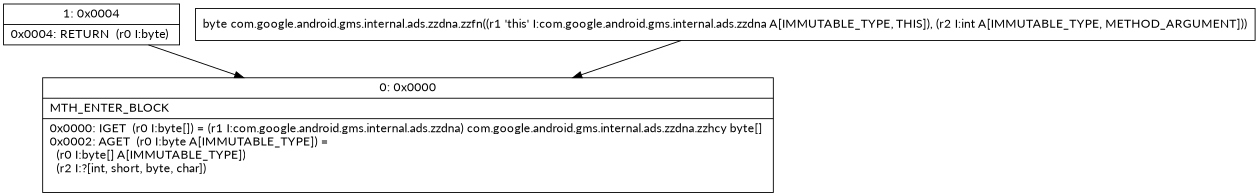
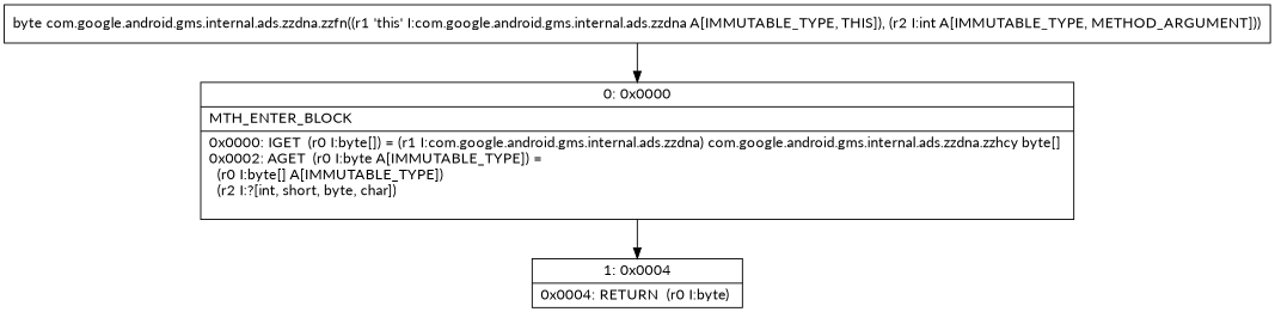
  digraph {
    fontname=Lato
    node [shape=record fontname=Lato]
    edge [fontname=Lato]
    n1 [label="{0\:\ 0x0000|MTH_ENTER_BLOCK\l|0x0000: IGET  (r0 I:byte[]) = (r1 I:com.google.android.gms.internal.ads.zzdna) com.google.android.gms.internal.ads.zzdna.zzhcy byte[] \l0x0002: AGET  (r0 I:byte A[IMMUTABLE_TYPE]) = \l  (r0 I:byte[] A[IMMUTABLE_TYPE])\l  (r2 I:?[int, short, byte, char])\l \l}"]
    n2 [label="{1\:\ 0x0004|0x0004: RETURN  (r0 I:byte) \l}"]
    n3 [label="{byte com.google.android.gms.internal.ads.zzdna.zzfn((r1 'this' I:com.google.android.gms.internal.ads.zzdna A[IMMUTABLE_TYPE, THIS]), (r2 I:int A[IMMUTABLE_TYPE, METHOD_ARGUMENT])) }"]
-   n2 -> n1
+   n1 -> n2
    n3 -> n1
  }
